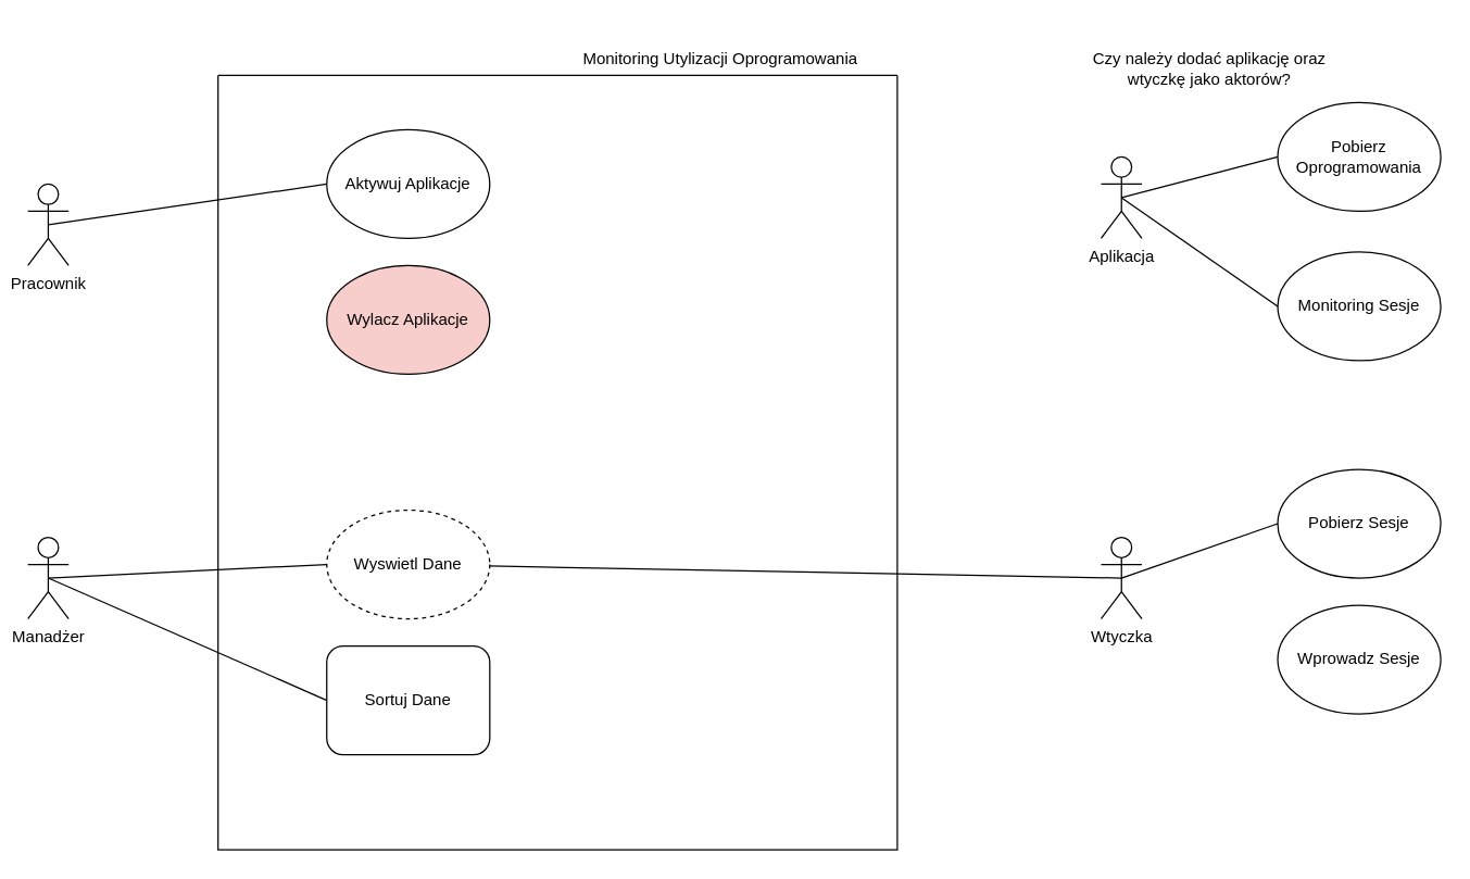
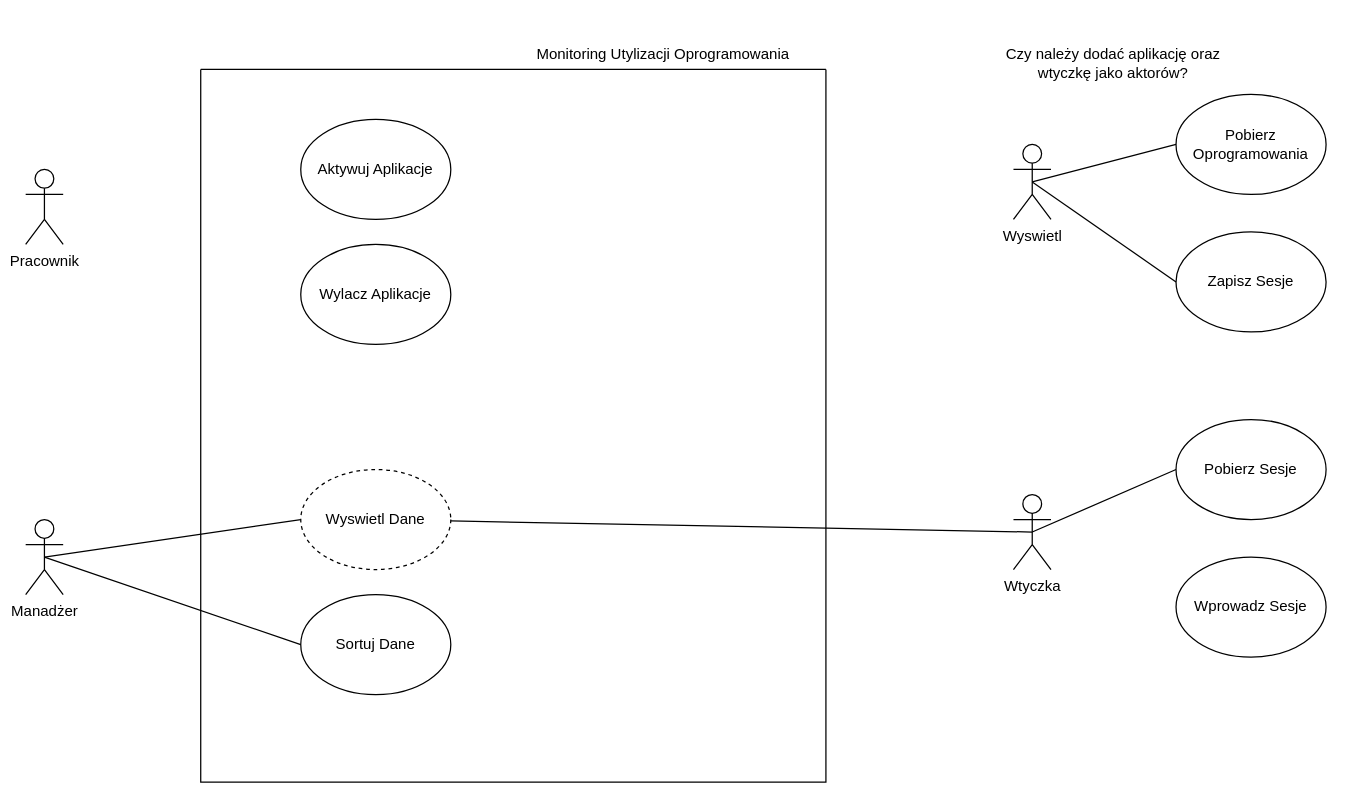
  <mxCell id="0" />
  <mxCell id="1" parent="0" />
  <mxCell id="2" value="" style="swimlane;startSize=0;" vertex="1" parent="1"><mxGeometry x="160" y="55" width="500" height="570" as="geometry" /></mxCell>
  <mxCell id="3" value="Aktywuj Aplikacje" style="ellipse;whiteSpace=wrap;html=1;" vertex="1" parent="2"><mxGeometry x="80" y="40" width="120" height="80" as="geometry" /></mxCell>
- <mxCell id="4" value="Wylacz Aplikacje" style="ellipse;whiteSpace=wrap;html=1;fillColor=#f8cecc;" vertex="1" parent="2"><mxGeometry x="80" y="140" width="120" height="80" as="geometry" /></mxCell>
+ <mxCell id="4" value="Wylacz Aplikacje" style="ellipse;whiteSpace=wrap;html=1;" vertex="1" parent="2"><mxGeometry x="80" y="140" width="120" height="80" as="geometry" /></mxCell>
  <mxCell id="5" value="Wyswietl Dane" style="ellipse;whiteSpace=wrap;html=1;dashed=1;" vertex="1" parent="2"><mxGeometry x="80" y="320" width="120" height="80" as="geometry" /></mxCell>
- <mxCell id="6" value="Sortuj Dane" style="whiteSpace=wrap;html=1;rounded=1;" vertex="1" parent="2"><mxGeometry x="80" y="420" width="120" height="80" as="geometry" /></mxCell>
+ <mxCell id="6" value="Sortuj Dane" style="ellipse;whiteSpace=wrap;html=1;" vertex="1" parent="2"><mxGeometry x="80" y="420" width="120" height="80" as="geometry" /></mxCell>
  <mxCell id="7" value="&lt;div&gt;Monitoring Utylizacji Oprogramowania&lt;/div&gt;&lt;div&gt;&lt;br&gt;&lt;/div&gt;" style="text;html=1;align=center;verticalAlign=middle;whiteSpace=wrap;rounded=0;" vertex="1" parent="1"><mxGeometry x="400" y="45" width="260" height="10" as="geometry" /></mxCell>
  <mxCell id="8" value="Pracownik" style="shape=umlActor;verticalLabelPosition=bottom;verticalAlign=top;html=1;outlineConnect=0;" vertex="1" parent="1"><mxGeometry x="20" y="135" width="30" height="60" as="geometry" /></mxCell>
- <mxCell id="9" value="Manadżer" style="shape=umlActor;verticalLabelPosition=bottom;verticalAlign=top;html=1;outlineConnect=0;" vertex="1" parent="1"><mxGeometry x="20" y="395" width="30" height="60" as="geometry" /></mxCell>
- <mxCell id="10" value="Aplikacja" style="shape=umlActor;verticalLabelPosition=bottom;verticalAlign=top;html=1;outlineConnect=0;" vertex="1" parent="1"><mxGeometry x="810" y="115" width="30" height="60" as="geometry" /></mxCell>
+ <mxCell id="9" value="Manadżer" style="shape=umlActor;verticalLabelPosition=bottom;verticalAlign=top;html=1;outlineConnect=0;" vertex="1" parent="1"><mxGeometry x="20" y="415" width="30" height="60" as="geometry" /></mxCell>
+ <mxCell id="10" value="Wyswietl" style="shape=umlActor;verticalLabelPosition=bottom;verticalAlign=top;html=1;outlineConnect=0;" vertex="1" parent="1"><mxGeometry x="810" y="115" width="30" height="60" as="geometry" /></mxCell>
  <mxCell id="11" value="Czy należy dodać aplikację oraz wtyczkę jako aktorów?" style="text;html=1;align=center;verticalAlign=middle;whiteSpace=wrap;rounded=0;" vertex="1" parent="1"><mxGeometry x="800" y="20" width="180" height="60" as="geometry" /></mxCell>
  <mxCell id="12" value="Wtyczka" style="shape=umlActor;verticalLabelPosition=bottom;verticalAlign=top;html=1;outlineConnect=0;" vertex="1" parent="1"><mxGeometry x="810" y="395" width="30" height="60" as="geometry" /></mxCell>
  <mxCell id="13" value="&lt;div&gt;Pobierz Oprogramowania&lt;/div&gt;" style="ellipse;whiteSpace=wrap;html=1;" vertex="1" parent="1"><mxGeometry x="940" y="75" width="120" height="80" as="geometry" /></mxCell>
- <mxCell id="14" value="Monitoring Sesje" style="ellipse;whiteSpace=wrap;html=1;" vertex="1" parent="1"><mxGeometry x="940" y="185" width="120" height="80" as="geometry" /></mxCell>
- <mxCell id="15" value="Pobierz Sesje" style="ellipse;whiteSpace=wrap;html=1;" vertex="1" parent="1"><mxGeometry x="940" y="345" width="120" height="80" as="geometry" /></mxCell>
+ <mxCell id="14" value="Zapisz Sesje" style="ellipse;whiteSpace=wrap;html=1;" vertex="1" parent="1"><mxGeometry x="940" y="185" width="120" height="80" as="geometry" /></mxCell>
+ <mxCell id="15" value="Pobierz Sesje" style="ellipse;whiteSpace=wrap;html=1;" vertex="1" parent="1"><mxGeometry x="940" y="335" width="120" height="80" as="geometry" /></mxCell>
  <mxCell id="16" value="Wprowadz Sesje" style="ellipse;whiteSpace=wrap;html=1;" vertex="1" parent="1"><mxGeometry x="940" y="445" width="120" height="80" as="geometry" /></mxCell>
- <mxCell id="17" value="" style="endArrow=none;html=1;rounded=0;exitX=0.5;exitY=0.5;exitDx=0;exitDy=0;exitPerimeter=0;entryX=0;entryY=0.5;entryDx=0;entryDy=0;" edge="1" parent="1" source="8" target="3"><mxGeometry width="50" height="50" relative="1" as="geometry"><mxPoint x="100" y="115" as="sourcePoint" /><mxPoint x="150" y="65" as="targetPoint" /></mxGeometry></mxCell>
  <mxCell id="18" value="" style="endArrow=none;html=1;rounded=0;exitX=0.5;exitY=0.5;exitDx=0;exitDy=0;exitPerimeter=0;entryX=0;entryY=0.5;entryDx=0;entryDy=0;" edge="1" parent="1" source="9" target="5"><mxGeometry width="50" height="50" relative="1" as="geometry"><mxPoint x="190" y="375" as="sourcePoint" /><mxPoint x="240" y="325" as="targetPoint" /></mxGeometry></mxCell>
  <mxCell id="19" value="" style="endArrow=none;html=1;rounded=0;exitX=0.5;exitY=0.5;exitDx=0;exitDy=0;exitPerimeter=0;entryX=0;entryY=0.5;entryDx=0;entryDy=0;" edge="1" parent="1" source="9" target="6"><mxGeometry width="50" height="50" relative="1" as="geometry"><mxPoint x="80" y="465" as="sourcePoint" /><mxPoint x="210" y="455" as="targetPoint" /></mxGeometry></mxCell>
  <mxCell id="20" value="" style="endArrow=none;html=1;rounded=0;exitX=0.5;exitY=0.5;exitDx=0;exitDy=0;exitPerimeter=0;entryX=0;entryY=0.5;entryDx=0;entryDy=0;" edge="1" parent="1" source="12" target="15"><mxGeometry width="50" height="50" relative="1" as="geometry"><mxPoint x="850" y="375" as="sourcePoint" /><mxPoint x="900" y="325" as="targetPoint" /></mxGeometry></mxCell>
  <mxCell id="21" value="" style="endArrow=none;html=1;rounded=0;exitX=0.5;exitY=0.5;exitDx=0;exitDy=0;exitPerimeter=0;" edge="1" parent="1" source="12" target="5"><mxGeometry width="50" height="50" relative="1" as="geometry"><mxPoint x="900" y="615" as="sourcePoint" /><mxPoint x="950" y="565" as="targetPoint" /></mxGeometry></mxCell>
  <mxCell id="22" value="" style="endArrow=none;html=1;rounded=0;exitX=0.5;exitY=0.5;exitDx=0;exitDy=0;exitPerimeter=0;entryX=0;entryY=0.5;entryDx=0;entryDy=0;" edge="1" parent="1" source="10" target="13"><mxGeometry width="50" height="50" relative="1" as="geometry"><mxPoint x="850" y="315" as="sourcePoint" /><mxPoint x="900" y="265" as="targetPoint" /></mxGeometry></mxCell>
  <mxCell id="23" value="" style="endArrow=none;html=1;rounded=0;entryX=0;entryY=0.5;entryDx=0;entryDy=0;exitX=0.5;exitY=0.5;exitDx=0;exitDy=0;exitPerimeter=0;" edge="1" parent="1" source="10" target="14"><mxGeometry width="50" height="50" relative="1" as="geometry"><mxPoint x="860" y="165" as="sourcePoint" /><mxPoint x="930" y="155" as="targetPoint" /></mxGeometry></mxCell>
